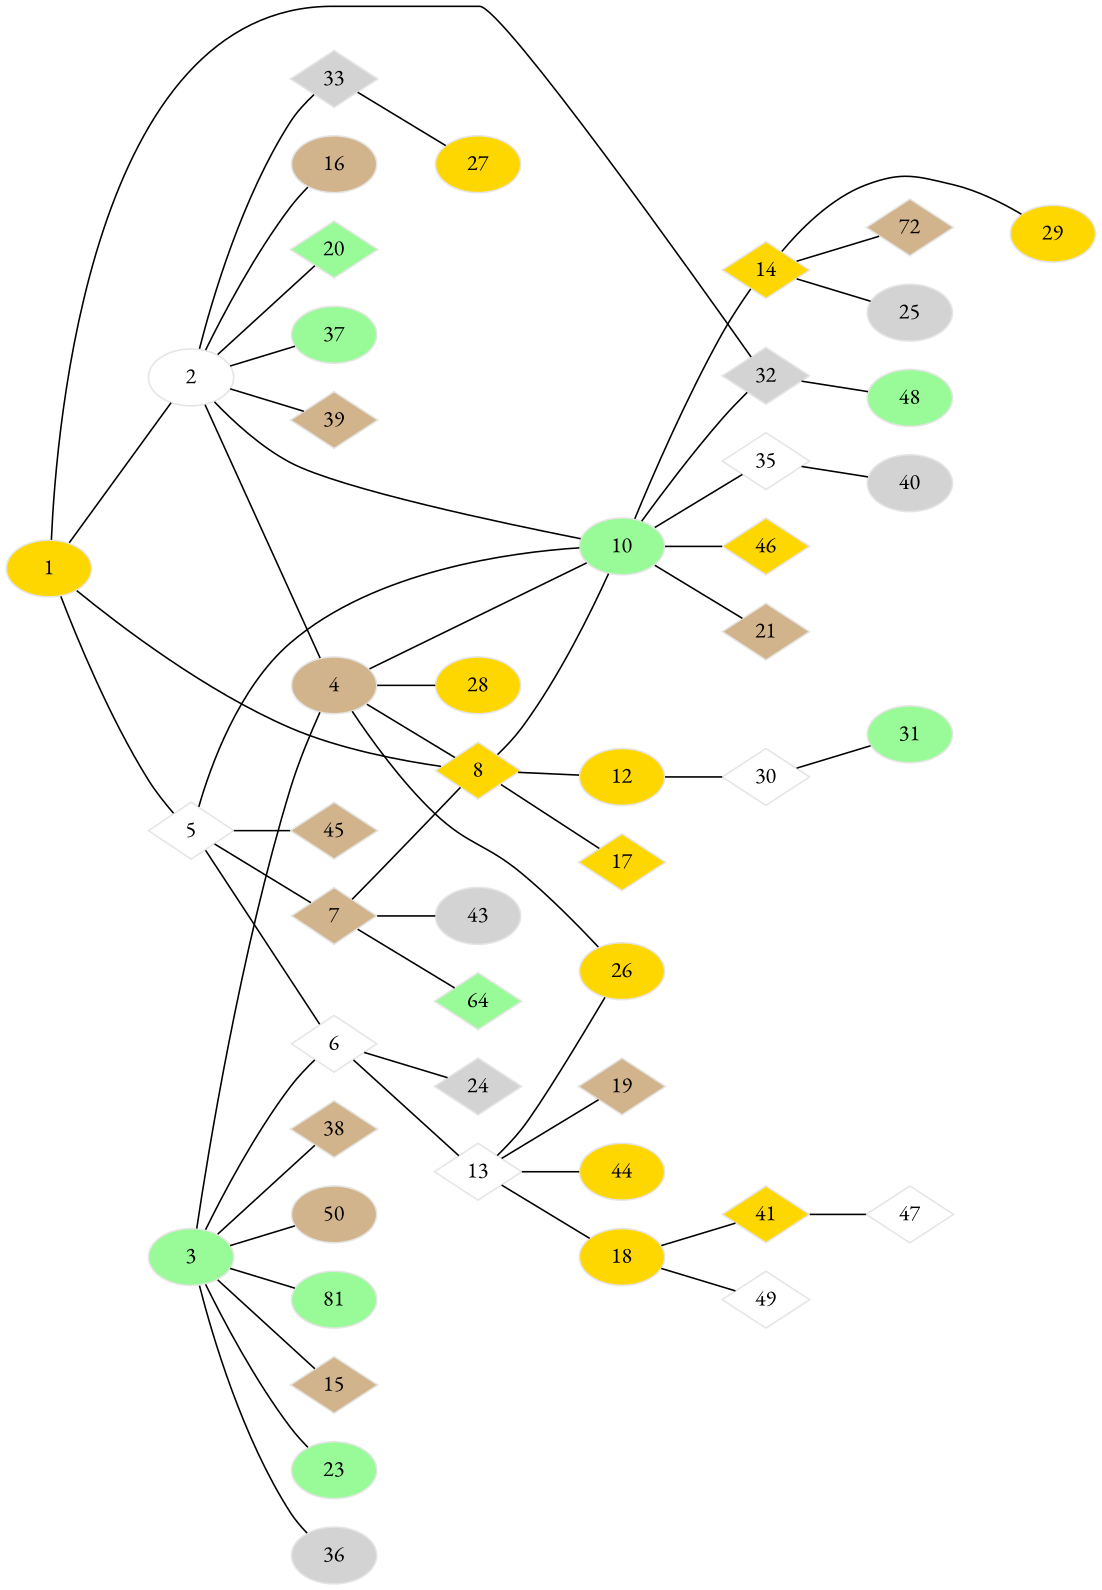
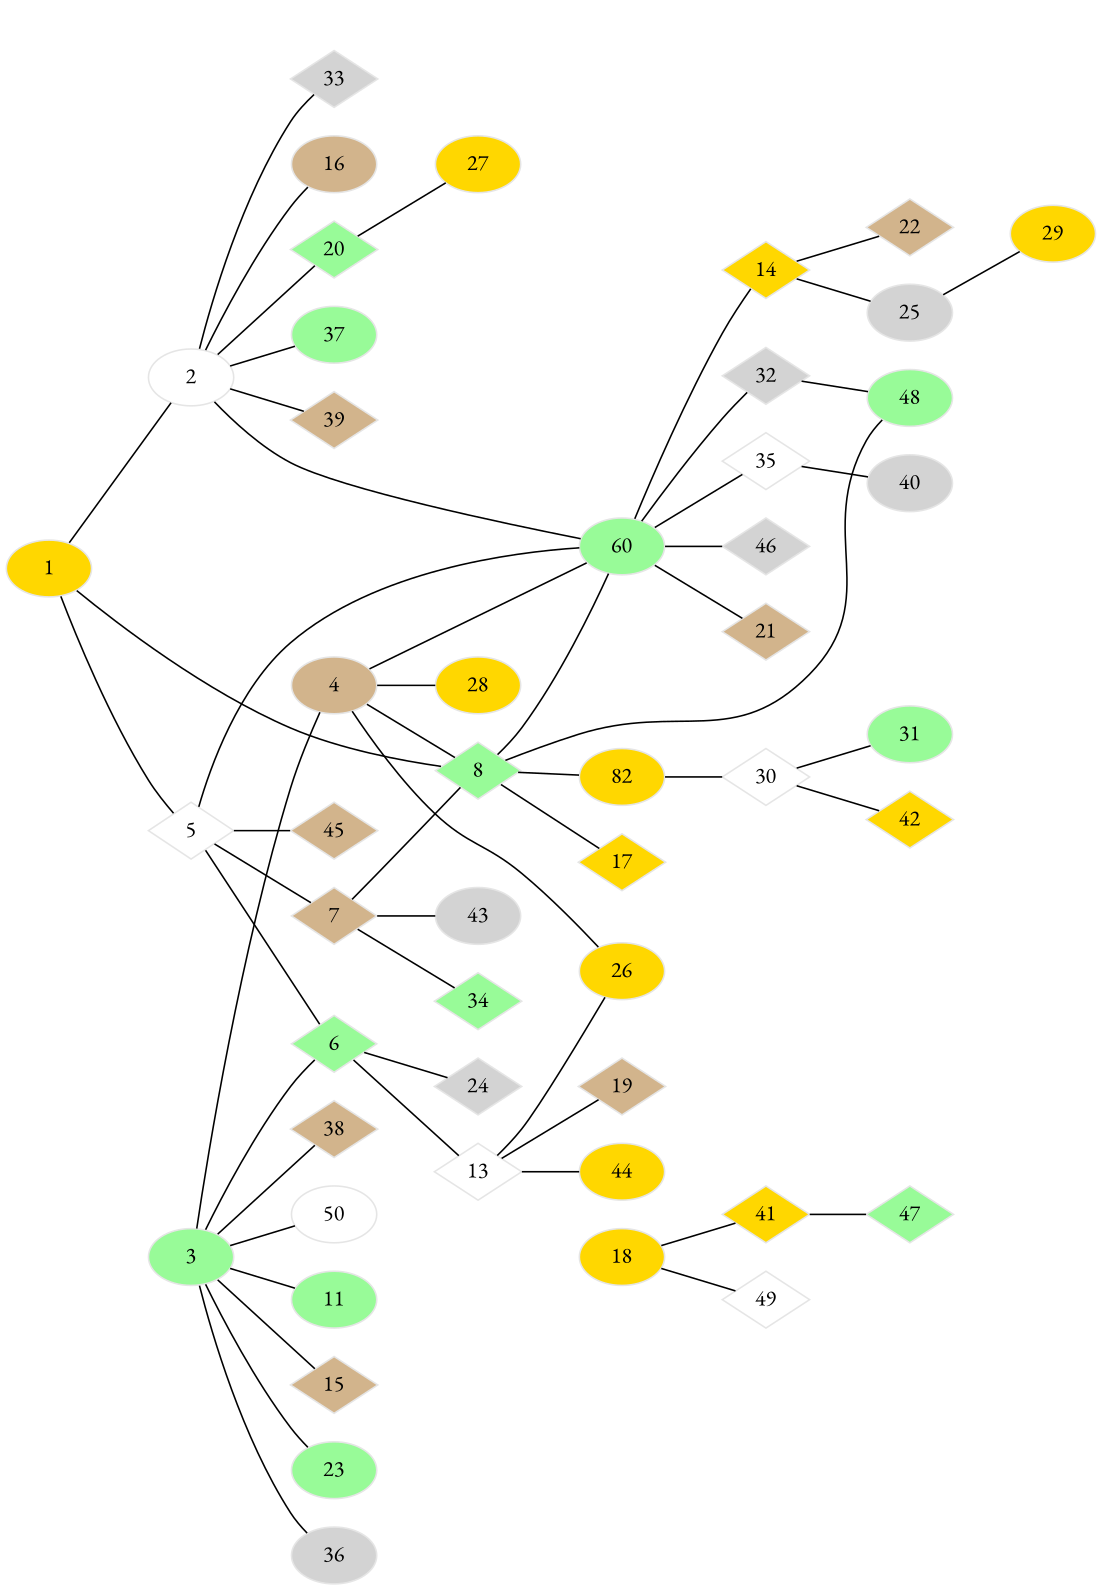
  graph {
    fontname="EB Garamond"
    rankdir=LR
    node [color=gray90 fillcolor=gold fontname="EB Garamond" shape=diamond style=filled]
    edge [fontname="EB Garamond"]
    1 [shape=ellipse]
    2 [fillcolor=white shape=ellipse]
    5 [fillcolor=white]
-   8
+   8 [fillcolor=palegreen]
    32 [fillcolor=lightgrey]
    4 [fillcolor=tan shape=ellipse]
-   10 [fillcolor=palegreen shape=ellipse]
+   10 [fillcolor=palegreen shape=ellipse label=60]
    16 [fillcolor=tan shape=ellipse]
    20 [fillcolor=palegreen]
    33 [fillcolor=lightgrey]
    37 [fillcolor=palegreen shape=ellipse]
    39 [fillcolor=tan]
-   6 [fillcolor=white]
+   6 [fillcolor=palegreen]
    7 [fillcolor=tan]
    45 [fillcolor=tan]
-   12 [shape=ellipse]
+   12 [shape=ellipse label=82]
    17
    48 [fillcolor=palegreen shape=ellipse]
    26 [shape=ellipse]
    28 [shape=ellipse]
    14
    21 [fillcolor=tan]
    35 [fillcolor=white]
-   46
+   46 [fillcolor=lightgrey]
    27 [shape=ellipse]
    3 [fillcolor=palegreen shape=ellipse]
-   11 [fillcolor=palegreen shape=ellipse label=81]
+   11 [fillcolor=palegreen shape=ellipse]
    15 [fillcolor=tan]
    23 [fillcolor=palegreen shape=ellipse]
    36 [fillcolor=lightgrey shape=ellipse]
    38 [fillcolor=tan]
-   50 [fillcolor=tan shape=ellipse]
+   50 [fillcolor=white shape=ellipse]
    13 [fillcolor=white]
    24 [fillcolor=lightgrey]
-   34 [fillcolor=palegreen label=64]
+   34 [fillcolor=palegreen]
    43 [fillcolor=lightgrey shape=ellipse]
    18 [shape=ellipse]
    19 [fillcolor=tan]
    44 [shape=ellipse]
    30 [fillcolor=white]
-   22 [fillcolor=tan label=72]
+   22 [fillcolor=tan]
    25 [fillcolor=lightgrey shape=ellipse]
    29 [shape=ellipse]
    40 [fillcolor=lightgrey shape=ellipse]
    31 [fillcolor=palegreen shape=ellipse]
+   42
    41
    49 [fillcolor=white]
-   47 [fillcolor=white]
+   47 [fillcolor=palegreen]
    1 -- 2
    1 -- 5
    1 -- 8
-   1 -- 32
-   2 -- 4
    2 -- 10
    2 -- 16
    2 -- 20
    2 -- 33
    2 -- 37
    2 -- 39
    5 -- 10
    5 -- 6
    5 -- 7
    5 -- 45
    8 -- 10
    8 -- 12
    8 -- 17
+   8 -- 48
    32 -- 48
    4 -- 8
    4 -- 10
    4 -- 26
    4 -- 28
    10 -- 32
    10 -- 14
    10 -- 21
    10 -- 35
    10 -- 46
-   33 -- 27
+   20 -- 27
    6 -- 13
    6 -- 24
    7 -- 8
    7 -- 34
    7 -- 43
    12 -- 30
    14 -- 22
    14 -- 25
-   14 -- 29
+   25 -- 29
    35 -- 40
    3 -- 4
    3 -- 6
    3 -- 11
    3 -- 15
    3 -- 23
    3 -- 36
    3 -- 38
    3 -- 50
    13 -- 26
-   13 -- 18
    13 -- 19
    13 -- 44
    18 -- 41
    18 -- 49
    30 -- 31
+   30 -- 42
    41 -- 47
  }
